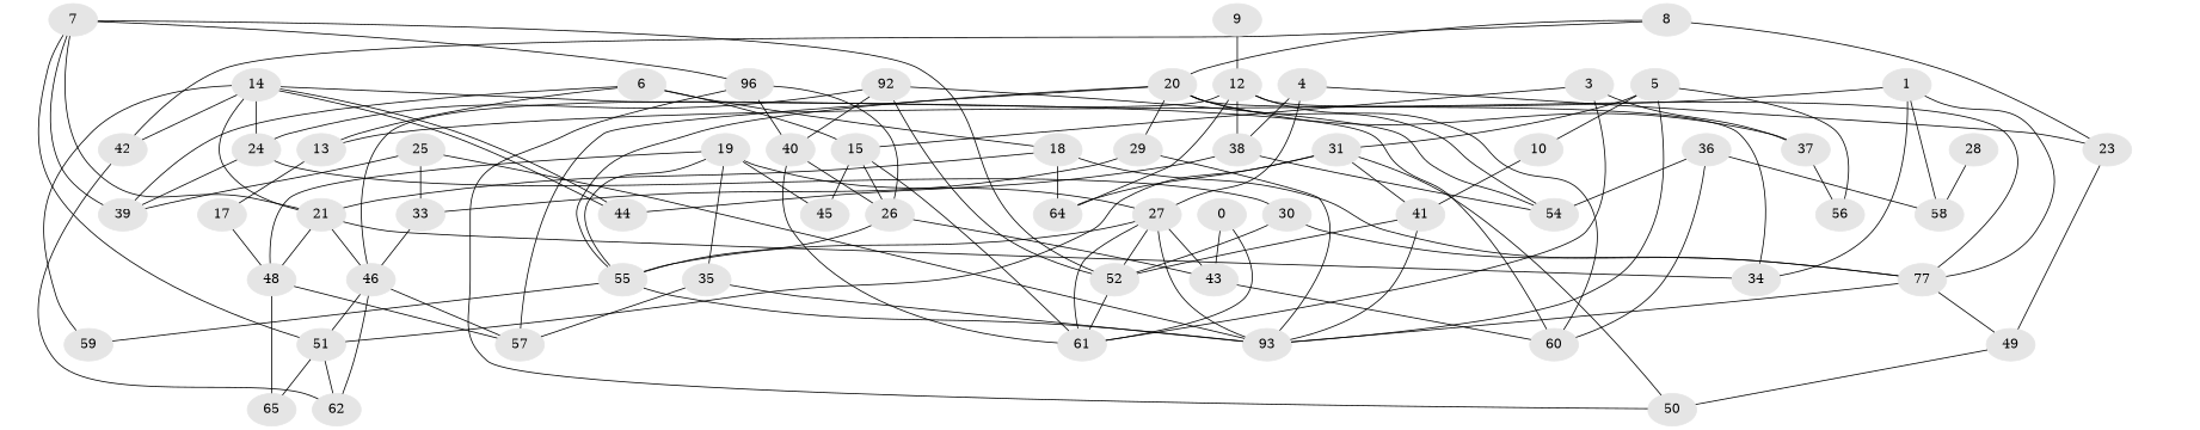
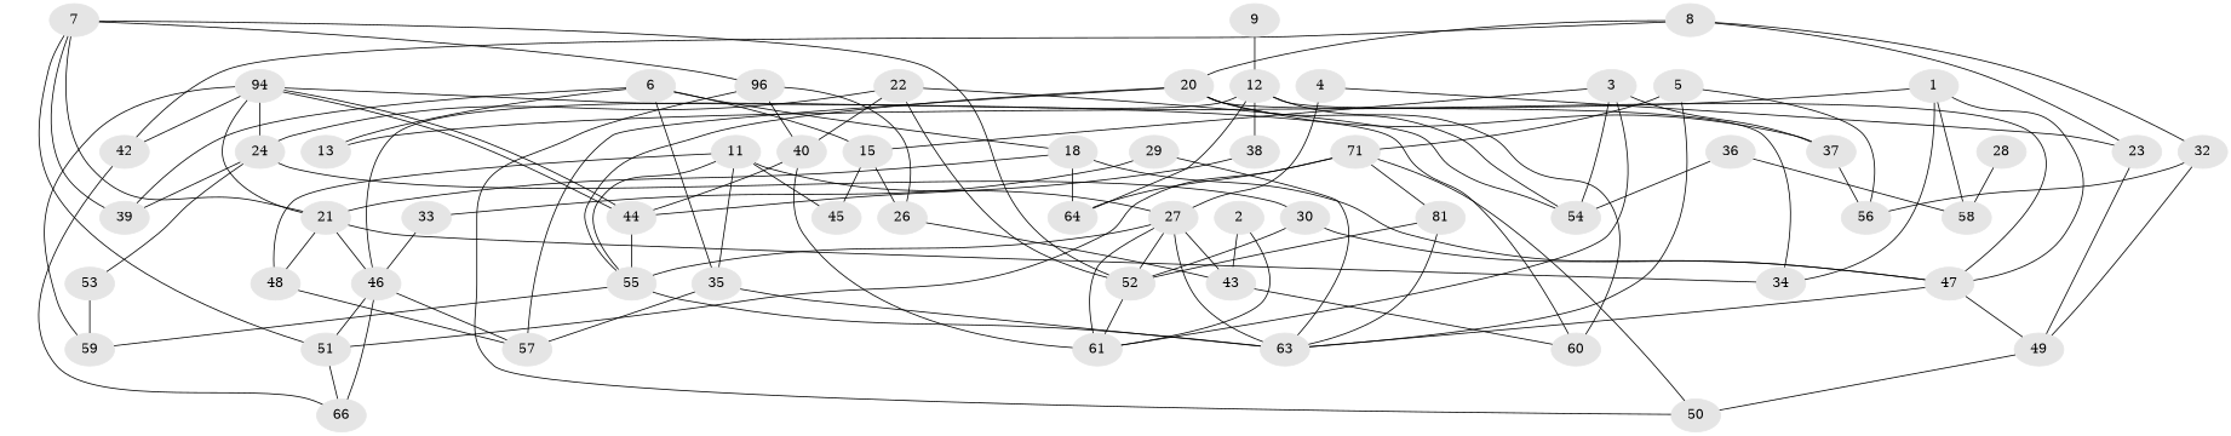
  graph {
    node [color=gray90 style=filled]
    1
    13
    34
-   47 [label=77]
+   47
    58
-   17
-   63 [label=93]
+   63
    49
-   2 [label=0]
+   2
    43
    61
    60
    3
    15
    37
    54
    26
    45
    56
    4
    23
    27
    38
    52
    55
    44
    5
-   10
-   31
-   41
+   31 [label=71]
+   41 [label=81]
    51
    64
    50
    6
    18
    35
    39
    21
    57
    7
    n41 [label=96]
    40
    46
    48
-   62
-   65
+   62 [label=66]
    8
    20
+   32
    42
    29
    9
    12
    28
-   14
+   14 [label=94]
    24
    59
    30
-   19
+   53
+   19 [label=11]
    33
-   22 [label=92]
-   25
+   22
    36
    1 -- 13
    1 -- 34
    1 -- 47
    1 -- 58
-   13 -- 17
    47 -- 63
    47 -- 49
-   17 -- 48
    49 -- 50
    2 -- 43
    2 -- 61
    43 -- 60
    3 -- 61
    3 -- 15
    3 -- 37
-   38 -- 54
-   15 -- 61
+   3 -- 54
    15 -- 26
    15 -- 45
    37 -- 56
    26 -- 43
    4 -- 23
    4 -- 27
-   4 -- 38
    23 -- 49
    27 -- 63
    27 -- 43
    27 -- 61
    27 -- 52
    27 -- 55
    38 -- 44
    52 -- 61
    55 -- 63
    55 -- 59
-   26 -- 55
+   44 -- 55
    5 -- 63
    5 -- 56
-   5 -- 10
    5 -- 31
-   10 -- 41
    31 -- 41
    31 -- 51
    31 -- 64
    31 -- 50
    41 -- 63
    41 -- 52
    51 -- 62
-   51 -- 65
    6 -- 13
    6 -- 15
    6 -- 18
+   6 -- 35
    6 -- 39
    18 -- 47
    18 -- 64
    18 -- 21
    35 -- 63
    35 -- 57
    21 -- 34
    21 -- 46
    21 -- 48
    7 -- 52
    7 -- 51
    7 -- 39
    7 -- 21
    7 -- n41
    n41 -- 26
    n41 -- 50
    n41 -- 40
    40 -- 61
-   40 -- 26
+   40 -- 44
    46 -- 51
    46 -- 57
    46 -- 62
    48 -- 57
-   48 -- 65
    8 -- 23
    8 -- 20
+   8 -- 32
    8 -- 42
    20 -- 34
    20 -- 37
    20 -- 54
    20 -- 55
    20 -- 57
-   20 -- 29
+   32 -- 49
+   32 -- 56
    42 -- 62
    29 -- 63
    29 -- 33
    9 -- 12
    12 -- 47
    12 -- 60
    12 -- 38
    12 -- 64
    12 -- 46
    28 -- 58
    14 -- 60
    14 -- 44
    14 -- 44
    14 -- 21
    14 -- 42
    14 -- 24
    14 -- 59
    24 -- 39
    24 -- 30
+   24 -- 53
    30 -- 47
    30 -- 52
+   53 -- 59
    19 -- 45
    19 -- 27
    19 -- 55
    19 -- 35
    19 -- 48
    33 -- 46
    22 -- 54
    22 -- 52
    22 -- 40
    22 -- 24
-   25 -- 63
-   25 -- 39
-   25 -- 33
    36 -- 58
-   36 -- 60
    36 -- 54
  }
